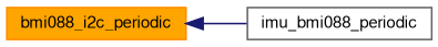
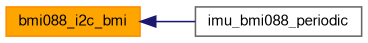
  digraph {
    rankdir=LR
    node [fontname=FreeSans fontsize=10 shape=record style=filled]
-   n1 [color=darkorange fillcolor=orange fontcolor=black height=0.2 label=bmi088_i2c_periodic width=0.4]
+   n1 [color=darkorange fillcolor=orange fontcolor=black height=0.2 label=bmi088_i2c_bmi width=0.4]
    n2 [color=gray40 fillcolor=white height=0.2 label=imu_bmi088_periodic width=0.4]
    n1 -> n2 [color=midnightblue dir=back fontname=FreeSans fontsize=10 labelfontname=FreeSans labelfontsize=10 style=solid]
  }
